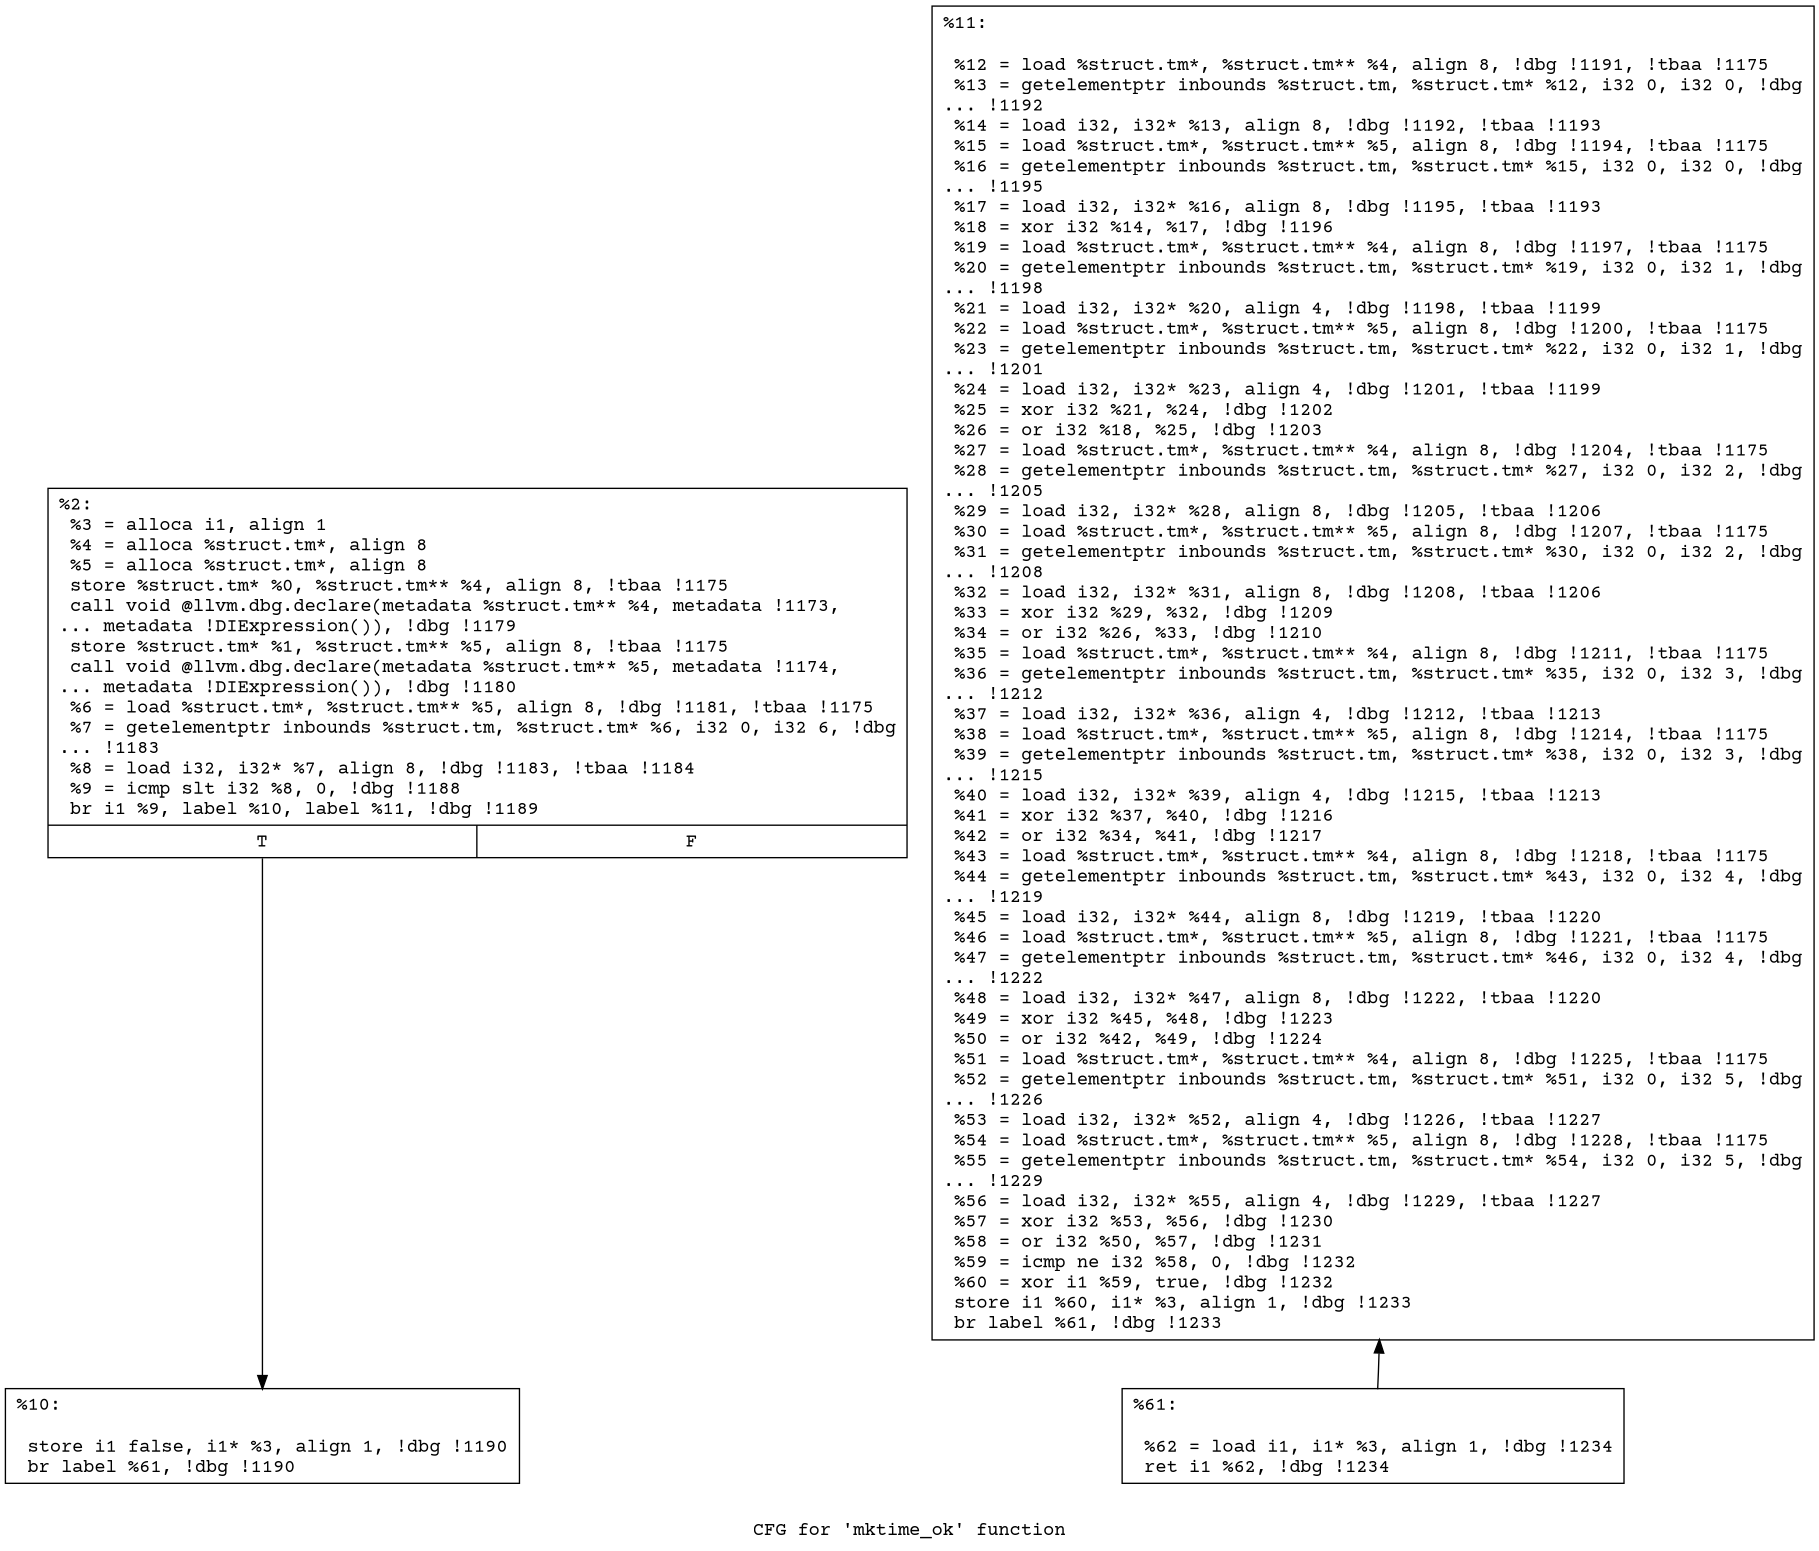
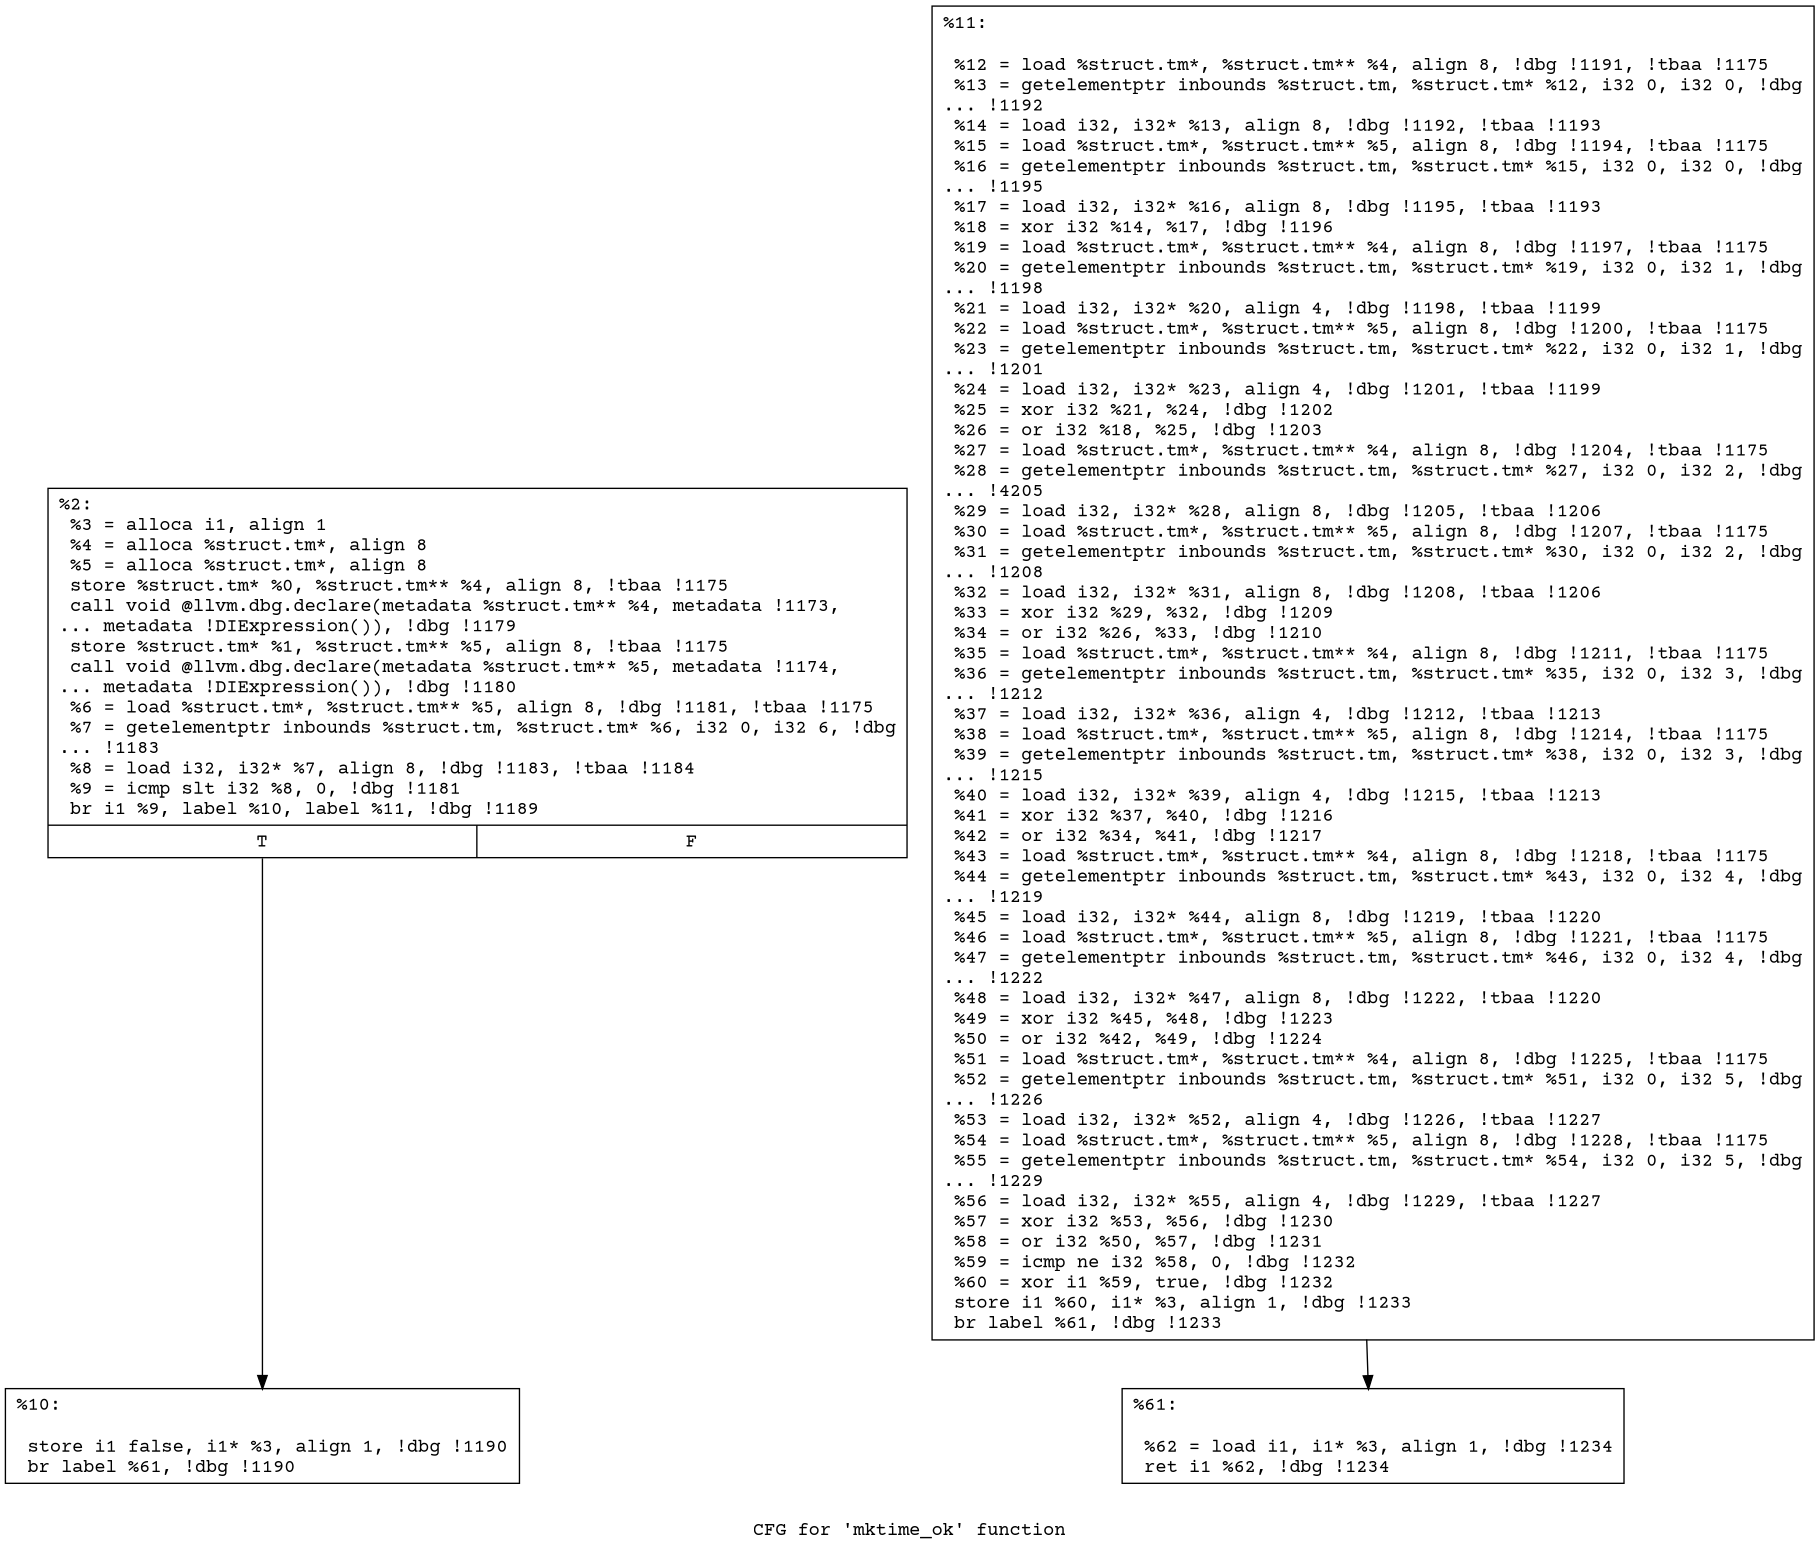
  digraph {
    fontname="Courier Prime"
    label="CFG for 'mktime_ok' function"
    node [fontname="Courier Prime" shape=record]
    edge [fontname="Courier Prime"]
-   n1 [label="{%2:\l  %3 = alloca i1, align 1\l  %4 = alloca %struct.tm*, align 8\l  %5 = alloca %struct.tm*, align 8\l  store %struct.tm* %0, %struct.tm** %4, align 8, !tbaa !1175\l  call void @llvm.dbg.declare(metadata %struct.tm** %4, metadata !1173,\l... metadata !DIExpression()), !dbg !1179\l  store %struct.tm* %1, %struct.tm** %5, align 8, !tbaa !1175\l  call void @llvm.dbg.declare(metadata %struct.tm** %5, metadata !1174,\l... metadata !DIExpression()), !dbg !1180\l  %6 = load %struct.tm*, %struct.tm** %5, align 8, !dbg !1181, !tbaa !1175\l  %7 = getelementptr inbounds %struct.tm, %struct.tm* %6, i32 0, i32 6, !dbg\l... !1183\l  %8 = load i32, i32* %7, align 8, !dbg !1183, !tbaa !1184\l  %9 = icmp slt i32 %8, 0, !dbg !1188\l  br i1 %9, label %10, label %11, !dbg !1189\l|{<s0>T|<s1>F}}"]
+   n1 [label="{%2:\l  %3 = alloca i1, align 1\l  %4 = alloca %struct.tm*, align 8\l  %5 = alloca %struct.tm*, align 8\l  store %struct.tm* %0, %struct.tm** %4, align 8, !tbaa !1175\l  call void @llvm.dbg.declare(metadata %struct.tm** %4, metadata !1173,\l... metadata !DIExpression()), !dbg !1179\l  store %struct.tm* %1, %struct.tm** %5, align 8, !tbaa !1175\l  call void @llvm.dbg.declare(metadata %struct.tm** %5, metadata !1174,\l... metadata !DIExpression()), !dbg !1180\l  %6 = load %struct.tm*, %struct.tm** %5, align 8, !dbg !1181, !tbaa !1175\l  %7 = getelementptr inbounds %struct.tm, %struct.tm* %6, i32 0, i32 6, !dbg\l... !1183\l  %8 = load i32, i32* %7, align 8, !dbg !1183, !tbaa !1184\l  %9 = icmp slt i32 %8, 0, !dbg !1181\l  br i1 %9, label %10, label %11, !dbg !1189\l|{<s0>T|<s1>F}}"]
    n2 [label="{%10:\l\l  store i1 false, i1* %3, align 1, !dbg !1190\l  br label %61, !dbg !1190\l}"]
-   n3 [label="{%11:\l\l  %12 = load %struct.tm*, %struct.tm** %4, align 8, !dbg !1191, !tbaa !1175\l  %13 = getelementptr inbounds %struct.tm, %struct.tm* %12, i32 0, i32 0, !dbg\l... !1192\l  %14 = load i32, i32* %13, align 8, !dbg !1192, !tbaa !1193\l  %15 = load %struct.tm*, %struct.tm** %5, align 8, !dbg !1194, !tbaa !1175\l  %16 = getelementptr inbounds %struct.tm, %struct.tm* %15, i32 0, i32 0, !dbg\l... !1195\l  %17 = load i32, i32* %16, align 8, !dbg !1195, !tbaa !1193\l  %18 = xor i32 %14, %17, !dbg !1196\l  %19 = load %struct.tm*, %struct.tm** %4, align 8, !dbg !1197, !tbaa !1175\l  %20 = getelementptr inbounds %struct.tm, %struct.tm* %19, i32 0, i32 1, !dbg\l... !1198\l  %21 = load i32, i32* %20, align 4, !dbg !1198, !tbaa !1199\l  %22 = load %struct.tm*, %struct.tm** %5, align 8, !dbg !1200, !tbaa !1175\l  %23 = getelementptr inbounds %struct.tm, %struct.tm* %22, i32 0, i32 1, !dbg\l... !1201\l  %24 = load i32, i32* %23, align 4, !dbg !1201, !tbaa !1199\l  %25 = xor i32 %21, %24, !dbg !1202\l  %26 = or i32 %18, %25, !dbg !1203\l  %27 = load %struct.tm*, %struct.tm** %4, align 8, !dbg !1204, !tbaa !1175\l  %28 = getelementptr inbounds %struct.tm, %struct.tm* %27, i32 0, i32 2, !dbg\l... !1205\l  %29 = load i32, i32* %28, align 8, !dbg !1205, !tbaa !1206\l  %30 = load %struct.tm*, %struct.tm** %5, align 8, !dbg !1207, !tbaa !1175\l  %31 = getelementptr inbounds %struct.tm, %struct.tm* %30, i32 0, i32 2, !dbg\l... !1208\l  %32 = load i32, i32* %31, align 8, !dbg !1208, !tbaa !1206\l  %33 = xor i32 %29, %32, !dbg !1209\l  %34 = or i32 %26, %33, !dbg !1210\l  %35 = load %struct.tm*, %struct.tm** %4, align 8, !dbg !1211, !tbaa !1175\l  %36 = getelementptr inbounds %struct.tm, %struct.tm* %35, i32 0, i32 3, !dbg\l... !1212\l  %37 = load i32, i32* %36, align 4, !dbg !1212, !tbaa !1213\l  %38 = load %struct.tm*, %struct.tm** %5, align 8, !dbg !1214, !tbaa !1175\l  %39 = getelementptr inbounds %struct.tm, %struct.tm* %38, i32 0, i32 3, !dbg\l... !1215\l  %40 = load i32, i32* %39, align 4, !dbg !1215, !tbaa !1213\l  %41 = xor i32 %37, %40, !dbg !1216\l  %42 = or i32 %34, %41, !dbg !1217\l  %43 = load %struct.tm*, %struct.tm** %4, align 8, !dbg !1218, !tbaa !1175\l  %44 = getelementptr inbounds %struct.tm, %struct.tm* %43, i32 0, i32 4, !dbg\l... !1219\l  %45 = load i32, i32* %44, align 8, !dbg !1219, !tbaa !1220\l  %46 = load %struct.tm*, %struct.tm** %5, align 8, !dbg !1221, !tbaa !1175\l  %47 = getelementptr inbounds %struct.tm, %struct.tm* %46, i32 0, i32 4, !dbg\l... !1222\l  %48 = load i32, i32* %47, align 8, !dbg !1222, !tbaa !1220\l  %49 = xor i32 %45, %48, !dbg !1223\l  %50 = or i32 %42, %49, !dbg !1224\l  %51 = load %struct.tm*, %struct.tm** %4, align 8, !dbg !1225, !tbaa !1175\l  %52 = getelementptr inbounds %struct.tm, %struct.tm* %51, i32 0, i32 5, !dbg\l... !1226\l  %53 = load i32, i32* %52, align 4, !dbg !1226, !tbaa !1227\l  %54 = load %struct.tm*, %struct.tm** %5, align 8, !dbg !1228, !tbaa !1175\l  %55 = getelementptr inbounds %struct.tm, %struct.tm* %54, i32 0, i32 5, !dbg\l... !1229\l  %56 = load i32, i32* %55, align 4, !dbg !1229, !tbaa !1227\l  %57 = xor i32 %53, %56, !dbg !1230\l  %58 = or i32 %50, %57, !dbg !1231\l  %59 = icmp ne i32 %58, 0, !dbg !1232\l  %60 = xor i1 %59, true, !dbg !1232\l  store i1 %60, i1* %3, align 1, !dbg !1233\l  br label %61, !dbg !1233\l}"]
+   n3 [label="{%11:\l\l  %12 = load %struct.tm*, %struct.tm** %4, align 8, !dbg !1191, !tbaa !1175\l  %13 = getelementptr inbounds %struct.tm, %struct.tm* %12, i32 0, i32 0, !dbg\l... !1192\l  %14 = load i32, i32* %13, align 8, !dbg !1192, !tbaa !1193\l  %15 = load %struct.tm*, %struct.tm** %5, align 8, !dbg !1194, !tbaa !1175\l  %16 = getelementptr inbounds %struct.tm, %struct.tm* %15, i32 0, i32 0, !dbg\l... !1195\l  %17 = load i32, i32* %16, align 8, !dbg !1195, !tbaa !1193\l  %18 = xor i32 %14, %17, !dbg !1196\l  %19 = load %struct.tm*, %struct.tm** %4, align 8, !dbg !1197, !tbaa !1175\l  %20 = getelementptr inbounds %struct.tm, %struct.tm* %19, i32 0, i32 1, !dbg\l... !1198\l  %21 = load i32, i32* %20, align 4, !dbg !1198, !tbaa !1199\l  %22 = load %struct.tm*, %struct.tm** %5, align 8, !dbg !1200, !tbaa !1175\l  %23 = getelementptr inbounds %struct.tm, %struct.tm* %22, i32 0, i32 1, !dbg\l... !1201\l  %24 = load i32, i32* %23, align 4, !dbg !1201, !tbaa !1199\l  %25 = xor i32 %21, %24, !dbg !1202\l  %26 = or i32 %18, %25, !dbg !1203\l  %27 = load %struct.tm*, %struct.tm** %4, align 8, !dbg !1204, !tbaa !1175\l  %28 = getelementptr inbounds %struct.tm, %struct.tm* %27, i32 0, i32 2, !dbg\l... !4205\l  %29 = load i32, i32* %28, align 8, !dbg !1205, !tbaa !1206\l  %30 = load %struct.tm*, %struct.tm** %5, align 8, !dbg !1207, !tbaa !1175\l  %31 = getelementptr inbounds %struct.tm, %struct.tm* %30, i32 0, i32 2, !dbg\l... !1208\l  %32 = load i32, i32* %31, align 8, !dbg !1208, !tbaa !1206\l  %33 = xor i32 %29, %32, !dbg !1209\l  %34 = or i32 %26, %33, !dbg !1210\l  %35 = load %struct.tm*, %struct.tm** %4, align 8, !dbg !1211, !tbaa !1175\l  %36 = getelementptr inbounds %struct.tm, %struct.tm* %35, i32 0, i32 3, !dbg\l... !1212\l  %37 = load i32, i32* %36, align 4, !dbg !1212, !tbaa !1213\l  %38 = load %struct.tm*, %struct.tm** %5, align 8, !dbg !1214, !tbaa !1175\l  %39 = getelementptr inbounds %struct.tm, %struct.tm* %38, i32 0, i32 3, !dbg\l... !1215\l  %40 = load i32, i32* %39, align 4, !dbg !1215, !tbaa !1213\l  %41 = xor i32 %37, %40, !dbg !1216\l  %42 = or i32 %34, %41, !dbg !1217\l  %43 = load %struct.tm*, %struct.tm** %4, align 8, !dbg !1218, !tbaa !1175\l  %44 = getelementptr inbounds %struct.tm, %struct.tm* %43, i32 0, i32 4, !dbg\l... !1219\l  %45 = load i32, i32* %44, align 8, !dbg !1219, !tbaa !1220\l  %46 = load %struct.tm*, %struct.tm** %5, align 8, !dbg !1221, !tbaa !1175\l  %47 = getelementptr inbounds %struct.tm, %struct.tm* %46, i32 0, i32 4, !dbg\l... !1222\l  %48 = load i32, i32* %47, align 8, !dbg !1222, !tbaa !1220\l  %49 = xor i32 %45, %48, !dbg !1223\l  %50 = or i32 %42, %49, !dbg !1224\l  %51 = load %struct.tm*, %struct.tm** %4, align 8, !dbg !1225, !tbaa !1175\l  %52 = getelementptr inbounds %struct.tm, %struct.tm* %51, i32 0, i32 5, !dbg\l... !1226\l  %53 = load i32, i32* %52, align 4, !dbg !1226, !tbaa !1227\l  %54 = load %struct.tm*, %struct.tm** %5, align 8, !dbg !1228, !tbaa !1175\l  %55 = getelementptr inbounds %struct.tm, %struct.tm* %54, i32 0, i32 5, !dbg\l... !1229\l  %56 = load i32, i32* %55, align 4, !dbg !1229, !tbaa !1227\l  %57 = xor i32 %53, %56, !dbg !1230\l  %58 = or i32 %50, %57, !dbg !1231\l  %59 = icmp ne i32 %58, 0, !dbg !1232\l  %60 = xor i1 %59, true, !dbg !1232\l  store i1 %60, i1* %3, align 1, !dbg !1233\l  br label %61, !dbg !1233\l}"]
    n4 [label="{%61:\l\l  %62 = load i1, i1* %3, align 1, !dbg !1234\l  ret i1 %62, !dbg !1234\l}"]
    n1 -> n2 [tailport=s0]
-   n4 -> n3
+   n3 -> n4
  }
